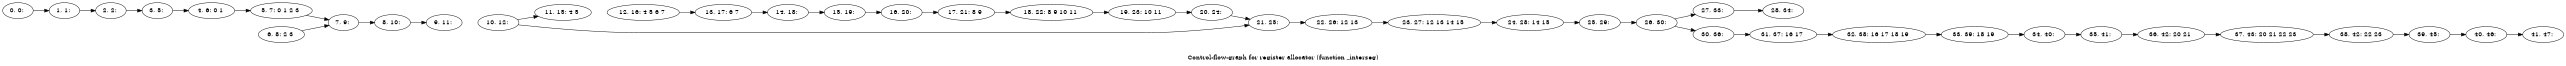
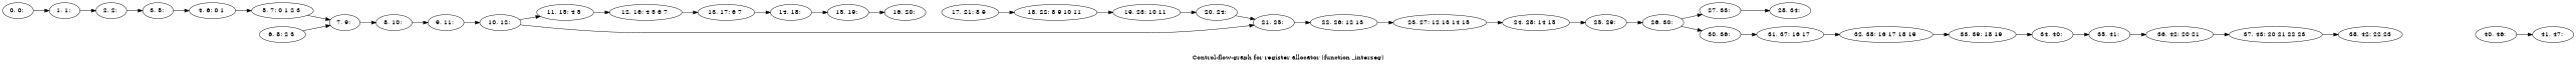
  digraph {
    label="Control-flow-graph for register allocator (function _interseg)"
    rankdir=LR
    n1 [label="0, 0: "]
    n2 [label="1, 1: "]
    n3 [label="2, 2: "]
    n4 [label="3, 5: "]
    n5 [label="4, 6: 0 1 "]
    n6 [label="5, 7: 0 1 2 3 "]
    n7 [label="7, 9: "]
    n8 [label="6, 8: 2 3 "]
    n9 [label="8, 10: "]
    n10 [label="9, 11: "]
    n11 [label="10, 12: "]
    n12 [label="11, 15: 4 5 "]
    n13 [label="21, 25: "]
    n14 [label="12, 16: 4 5 6 7 "]
    n15 [label="22, 26: 12 13 "]
    n16 [label="13, 17: 6 7 "]
    n17 [label="14, 18: "]
    n18 [label="15, 19: "]
    n19 [label="16, 20: "]
    n20 [label="17, 21: 8 9 "]
    n21 [label="18, 22: 8 9 10 11 "]
    n22 [label="19, 23: 10 11 "]
    n23 [label="20, 24: "]
    n24 [label="23, 27: 12 13 14 15 "]
    n25 [label="24, 28: 14 15 "]
    n26 [label="25, 29: "]
    n27 [label="26, 30: "]
    n28 [label="27, 33: "]
    n29 [label="30, 36: "]
    n30 [label="28, 34: "]
    n31 [label="31, 37: 16 17 "]
    n32 [label="35, 41: "]
    n33 [label="36, 42: 20 21 "]
    n34 [label="32, 38: 16 17 18 19 "]
    n35 [label="33, 39: 18 19 "]
    n36 [label="34, 40: "]
    n37 [label="37, 43: 20 21 22 23 "]
    n38 [label="38, 42: 22 23"]
-   n39 [label="39, 45: "]
    n40 [label="40, 46: "]
    n41 [label="41, 47: "]
    n1 -> n2
    n2 -> n3
    n3 -> n4
    n4 -> n5
    n5 -> n6
    n6 -> n7
    n7 -> n9
    n8 -> n7
    n9 -> n10
+   n10 -> n11
    n11 -> n12
    n11 -> n13
+   n12 -> n14
    n13 -> n15
    n14 -> n16
    n15 -> n24
    n16 -> n17
    n17 -> n18
    n18 -> n19
-   n19 -> n20
    n20 -> n21
    n21 -> n22
    n22 -> n23
    n23 -> n13
    n24 -> n25
    n25 -> n26
    n26 -> n27
    n27 -> n28
    n27 -> n29
    n28 -> n30
    n29 -> n31
    n31 -> n34
    n32 -> n33
    n33 -> n37
    n34 -> n35
    n35 -> n36
    n36 -> n32
    n37 -> n38
-   n38 -> n39
-   n39 -> n40
    n40 -> n41
  }
